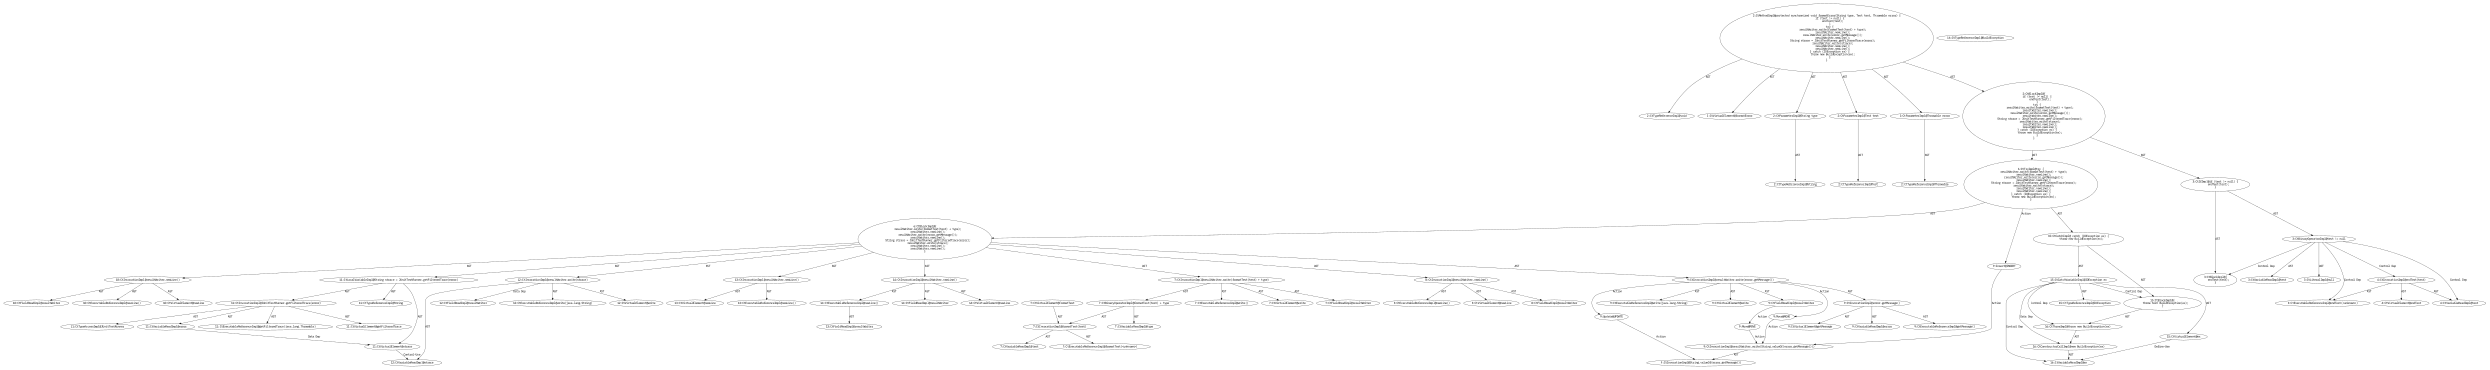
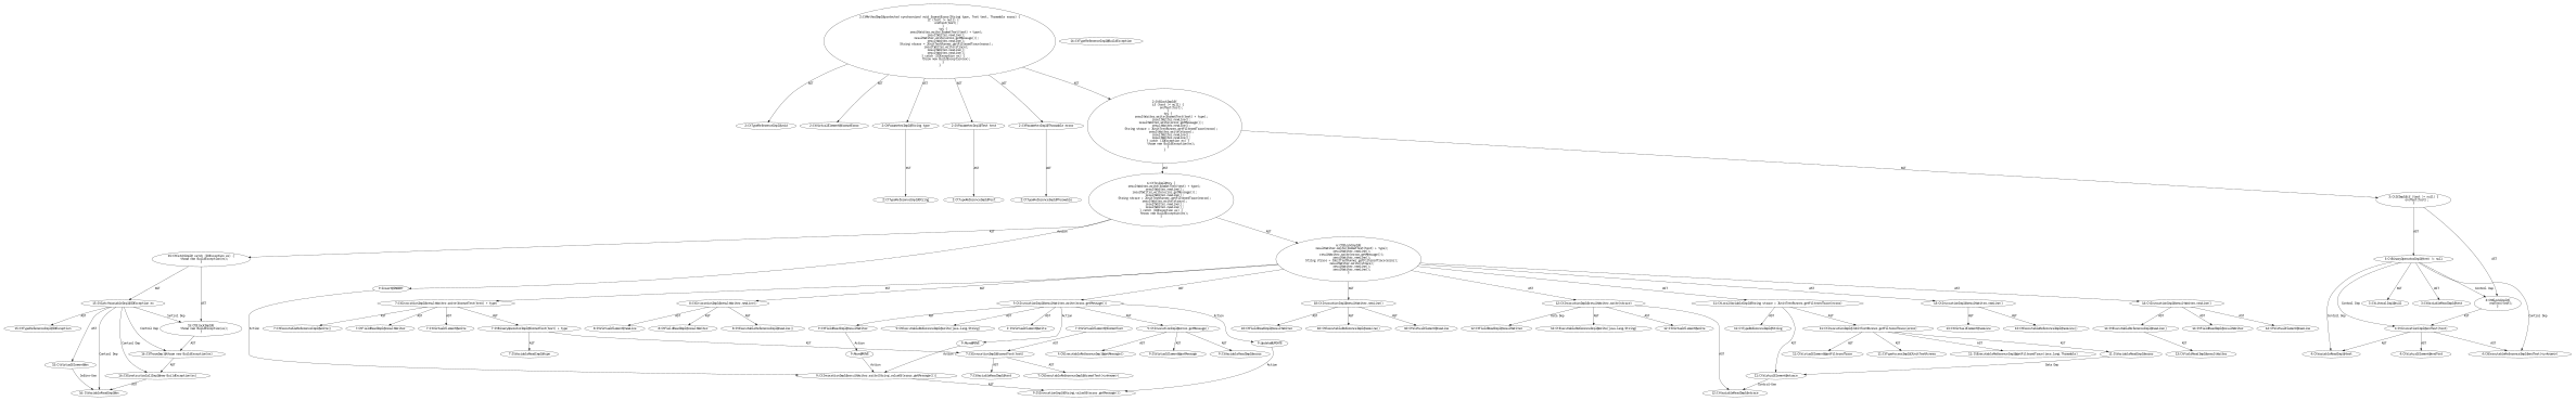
  digraph {
    fontname="IBM Plex Mono"
    node [fontname="IBM Plex Mono" shape=ellipse]
    edge [fontname="IBM Plex Mono"]
    n1 [label="2:CtTypeReferenceImpl@void"]
    n2 [label="2:CtVirtualElement@formatError"]
    n3 [label="2:CtParameterImpl@String type"]
    n4 [label="2:CtTypeReferenceImpl@String"]
    n5 [label="2:CtParameterImpl@Test test"]
    n6 [label="2:CtTypeReferenceImpl@Test"]
    n7 [label="2:CtParameterImpl@Throwable error"]
    n8 [label="2:CtTypeReferenceImpl@Throwable"]
    n9 [label="3:CtVariableReadImpl@test"]
    n10 [label="3:CtLiteralImpl@null"]
    n11 [label="3:CtBinaryOperatorImpl@test != null"]
    n12 [label="4:CtExecutableReferenceImpl@endTest(<unknown>)"]
    n13 [label="4:CtVariableReadImpl@test"]
    n14 [label="4:CtInvocationImpl@endTest(test)"]
    n15 [label="3:CtBlockImpl@\{\n    endTest(test);\n\}"]
    n16 [label="4:CtVirtualElement@endTest"]
    n17 [label="3:CtIfImpl@if (test != null) \{\n    endTest(test);\n\}"]
    n18 [label="7:CtExecutableReferenceImpl@write()"]
    n19 [label="7:CtVirtualElement@write"]
    n20 [label="7:CtFieldReadImpl@resultWriter"]
    n21 [label="7:CtExecutableReferenceImpl@formatTest(<unknown>)"]
    n22 [label="7:CtVirtualElement@formatTest"]
    n23 [label="7:CtInvocationImpl@formatTest(test)"]
    n24 [label="7:CtVariableReadImpl@test"]
    n25 [label="7:CtVariableReadImpl@type"]
    n26 [label="7:CtBinaryOperatorImpl@formatTest(test) + type"]
    n27 [label="7:CtInvocationImpl@resultWriter.write(formatTest(test) + type)"]
    n28 [label="8:CtExecutableReferenceImpl@newLine()"]
    n29 [label="8:CtVirtualElement@newLine"]
    n30 [label="8:CtFieldReadImpl@resultWriter"]
    n31 [label="8:CtInvocationImpl@resultWriter.newLine()"]
    n32 [label="9:CtExecutableReferenceImpl@write(java.lang.String)"]
    n33 [label="9:CtVirtualElement@write"]
    n34 [label="9:CtFieldReadImpl@resultWriter"]
    n35 [label="9:Move@MOVE"]
    n36 [label="9:CtInvocationImpl@resultWriter.write(String.valueOf(error.getMessage()))"]
    n37 [label="9:CtExecutableReferenceImpl@getMessage()"]
    n38 [label="9:CtVirtualElement@getMessage"]
    n39 [label="9:CtVariableReadImpl@error"]
    n40 [label="9:CtInvocationImpl@error.getMessage()"]
    n41 [label="9:CtInvocationImpl@resultWriter.write(error.getMessage())"]
    n42 [label="9:Update@UPDATE"]
    n43 [label="9:Move@MOVE"]
    n44 [label="9:CtInvocationImpl@String.valueOf(error.getMessage())"]
    n45 [label="10:CtExecutableReferenceImpl@newLine()"]
    n46 [label="10:CtVirtualElement@newLine"]
    n47 [label="10:CtFieldReadImpl@resultWriter"]
    n48 [label="10:CtInvocationImpl@resultWriter.newLine()"]
    n49 [label="11:CtTypeReferenceImpl@String"]
    n50 [label="11:CtExecutableReferenceImpl@getFilteredTrace(java.lang.Throwable)"]
    n51 [label="11:CtVirtualElement@getFilteredTrace"]
    n52 [label="11:CtTypeAccessImpl@JUnitTestRunner"]
    n53 [label="11:CtVariableReadImpl@error"]
    n54 [label="11:CtVirtualElement@strace"]
    n55 [label="12:CtVariableReadImpl@strace"]
    n56 [label="11:CtInvocationImpl@JUnitTestRunner.getFilteredTrace(error)"]
    n57 [label="11:CtLocalVariableImpl@String strace = JUnitTestRunner.getFilteredTrace(error)"]
    n58 [label="12:CtExecutableReferenceImpl@write(java.lang.String)"]
    n59 [label="12:CtVirtualElement@write"]
    n60 [label="12:CtFieldReadImpl@resultWriter"]
    n61 [label="12:CtInvocationImpl@resultWriter.write(strace)"]
    n62 [label="13:CtExecutableReferenceImpl@newLine()"]
    n63 [label="13:CtVirtualElement@newLine"]
    n64 [label="13:CtFieldReadImpl@resultWriter"]
    n65 [label="13:CtInvocationImpl@resultWriter.newLine()"]
    n66 [label="14:CtExecutableReferenceImpl@newLine()"]
    n67 [label="14:CtVirtualElement@newLine"]
    n68 [label="14:CtFieldReadImpl@resultWriter"]
    n69 [label="14:CtInvocationImpl@resultWriter.newLine()"]
    n70 [label="6:CtBlockImpl@\{\n    resultWriter.write(formatTest(test) + type);\n    resultWriter.newLine();\n    resultWriter.write(error.getMessage());\n    resultWriter.newLine();\n    String strace = JUnitTestRunner.getFilteredTrace(error);\n    resultWriter.write(strace);\n    resultWriter.newLine();\n    resultWriter.newLine();\n\}"]
    n71 [label="15:CtVirtualElement@ex"]
    n72 [label="16:CtVariableReadImpl@ex"]
    n73 [label="15:CtTypeReferenceImpl@IOException"]
    n74 [label="15:CtCatchVariableImpl@IOException ex"]
    n75 [label="16:CtConstructorCallImpl@new BuildException(ex)"]
    n76 [label="16:CtThrowImpl@throw new BuildException(ex)"]
-   n77 [label="15:CtBlockImpl@\{\n    throw test BuildException(ex);\n\}"]
+   n77 [label="15:CtBlockImpl@\{\n    throw new BuildException(ex);\n\}"]
    n78 [label="16:CtTypeReferenceImpl@BuildException"]
    n79 [label="15:CtCatchImpl@ catch (IOException ex) \{\n    throw new BuildException(ex);\n\}"]
    n80 [label="6:CtTryImpl@try \{\n    resultWriter.write(formatTest(test) + type);\n    resultWriter.newLine();\n    resultWriter.write(error.getMessage());\n    resultWriter.newLine();\n    String strace = JUnitTestRunner.getFilteredTrace(error);\n    resultWriter.write(strace);\n    resultWriter.newLine();\n    resultWriter.newLine();\n\} catch (IOException ex) \{\n    throw new BuildException(ex);\n\}"]
    n81 [label="9:Insert@INSERT"]
    n82 [label="2:CtBlockImpl@\{\n    if (test != null) \{\n        endTest(test);\n    \}\n    try \{\n        resultWriter.write(formatTest(test) + type);\n        resultWriter.newLine();\n        resultWriter.write(error.getMessage());\n        resultWriter.newLine();\n        String strace = JUnitTestRunner.getFilteredTrace(error);\n        resultWriter.write(strace);\n        resultWriter.newLine();\n        resultWriter.newLine();\n    \} catch (IOException ex) \{\n        throw new BuildException(ex);\n    \}\n\}"]
    n83 [label="2:CtMethodImpl@protected synchronized void formatError(String type, Test test, Throwable error) \{\n    if (test != null) \{\n        endTest(test);\n    \}\n    try \{\n        resultWriter.write(formatTest(test) + type);\n        resultWriter.newLine();\n        resultWriter.write(error.getMessage());\n        resultWriter.newLine();\n        String strace = JUnitTestRunner.getFilteredTrace(error);\n        resultWriter.write(strace);\n        resultWriter.newLine();\n        resultWriter.newLine();\n    \} catch (IOException ex) \{\n        throw new BuildException(ex);\n    \}\n\}"]
    n3 -> n4 [label=AST]
    n5 -> n6 [label=AST]
    n7 -> n8 [label=AST]
    n11 -> n9 [label=AST]
    n11 -> n10 [label=AST]
    n11 -> n12 [label="Control Dep"]
    n11 -> n13 [label="Control Dep"]
    n11 -> n14 [label="Control Dep"]
    n11 -> n15 [label="Control Dep"]
    n14 -> n12 [label=AST]
    n14 -> n13 [label=AST]
    n14 -> n16 [label=AST]
+   n15 -> n14 [label=AST]
    n17 -> n11 [label=AST]
    n17 -> n15 [label=AST]
    n22 -> n23 [label=AST]
    n23 -> n21 [label=AST]
    n23 -> n24 [label=AST]
    n26 -> n23 [label=AST]
    n26 -> n25 [label=AST]
    n27 -> n18 [label=AST]
    n27 -> n19 [label=AST]
    n27 -> n20 [label=AST]
    n27 -> n26 [label=AST]
    n31 -> n28 [label=AST]
    n31 -> n29 [label=AST]
    n31 -> n30 [label=AST]
    n34 -> n35 [label=Action]
    n35 -> n36 [label=Action]
    n36 -> n44 [label=AST]
    n40 -> n37 [label=AST]
    n40 -> n38 [label=AST]
    n40 -> n39 [label=AST]
    n41 -> n32 [label=AST]
    n41 -> n33 [label=AST]
    n41 -> n34 [label=AST]
    n41 -> n40 [label=AST]
    n41 -> n42 [label=Action]
    n41 -> n43 [label=Action]
    n42 -> n44 [label=Action]
    n43 -> n36 [label=Action]
    n48 -> n45 [label=AST]
    n48 -> n46 [label=AST]
    n48 -> n47 [label=AST]
    n53 -> n54 [label="Data Dep"]
    n54 -> n55 [label="Control-Use"]
    n56 -> n50 [label=AST]
    n56 -> n51 [label=AST]
    n56 -> n52 [label=AST]
    n56 -> n53 [label=AST]
    n57 -> n49 [label=AST]
    n57 -> n54 [label=AST]
    n57 -> n56 [label=AST]
    n61 -> n55 [label=AST]
    n61 -> n58 [label=AST]
    n61 -> n59 [label=AST]
    n61 -> n60 [label="Data Dep"]
    n65 -> n62 [label=AST]
    n65 -> n63 [label=AST]
    n66 -> n64 [label=AST]
    n69 -> n66 [label=AST]
    n69 -> n67 [label=AST]
    n69 -> n68 [label=AST]
    n70 -> n27 [label=AST]
    n70 -> n31 [label=AST]
    n70 -> n41 [label=AST]
    n70 -> n48 [label=AST]
    n70 -> n57 [label=AST]
    n70 -> n61 [label=AST]
    n70 -> n65 [label=AST]
    n70 -> n69 [label=AST]
    n71 -> n72 [label="Define-Use"]
    n74 -> n71 [label=AST]
    n74 -> n72 [label="Control Dep"]
    n74 -> n73 [label=AST]
-   n74 -> n75 [label="Data Dep"]
+   n74 -> n75 [label="Control Dep"]
    n74 -> n76 [label="Control Dep"]
    n74 -> n77 [label="Control Dep"]
    n75 -> n72 [label=AST]
    n76 -> n75 [label=AST]
    n77 -> n76 [label=AST]
    n79 -> n74 [label=AST]
    n79 -> n77 [label=AST]
    n80 -> n70 [label=AST]
    n80 -> n79 [label=AST]
    n80 -> n81 [label=Action]
    n81 -> n36 [label=Action]
    n82 -> n17 [label=AST]
    n82 -> n80 [label=AST]
    n83 -> n1 [label=AST]
    n83 -> n2 [label=AST]
    n83 -> n3 [label=AST]
    n83 -> n5 [label=AST]
    n83 -> n7 [label=AST]
    n83 -> n82 [label=AST]
  }
